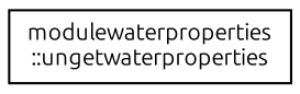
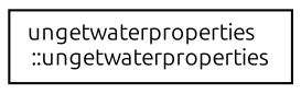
  digraph {
    rankdir=LR
    fontname=Ubuntu
-   n1 [color=black fillcolor=white fontname=Ubuntu fontsize=10 height=0.2 label="modulewaterproperties\l::ungetwaterproperties" shape=record style=filled width=0.4]
+   n1 [color=black fillcolor=white fontname=Ubuntu fontsize=10 height=0.2 label="ungetwaterproperties\l::ungetwaterproperties" shape=record style=filled width=0.4]
  }
